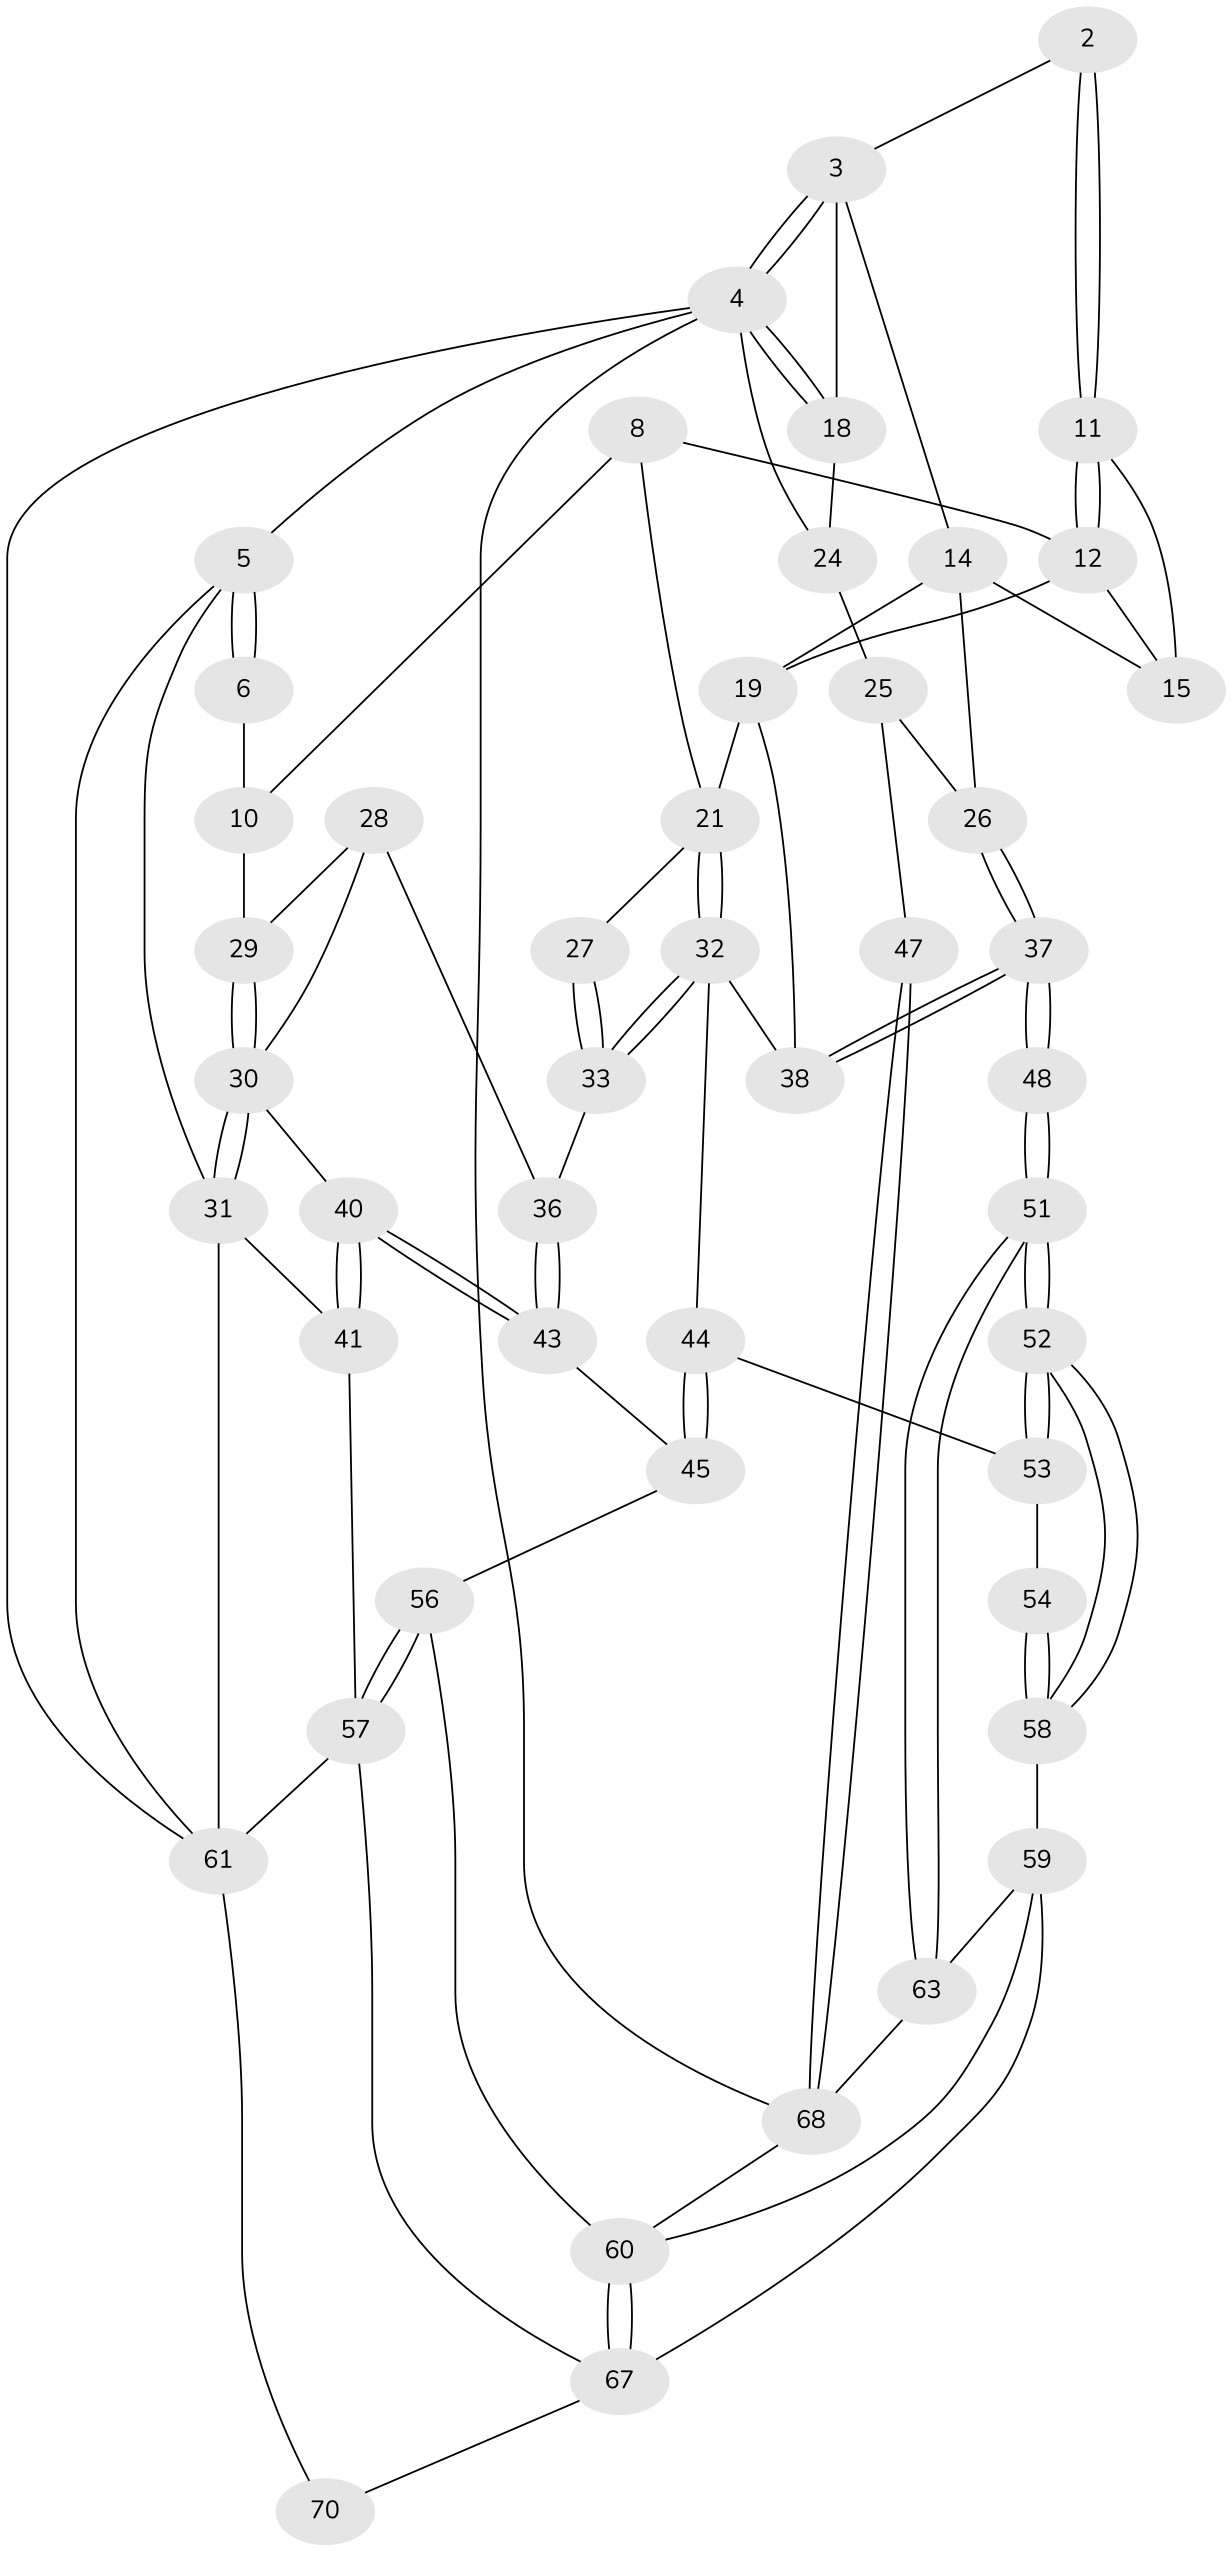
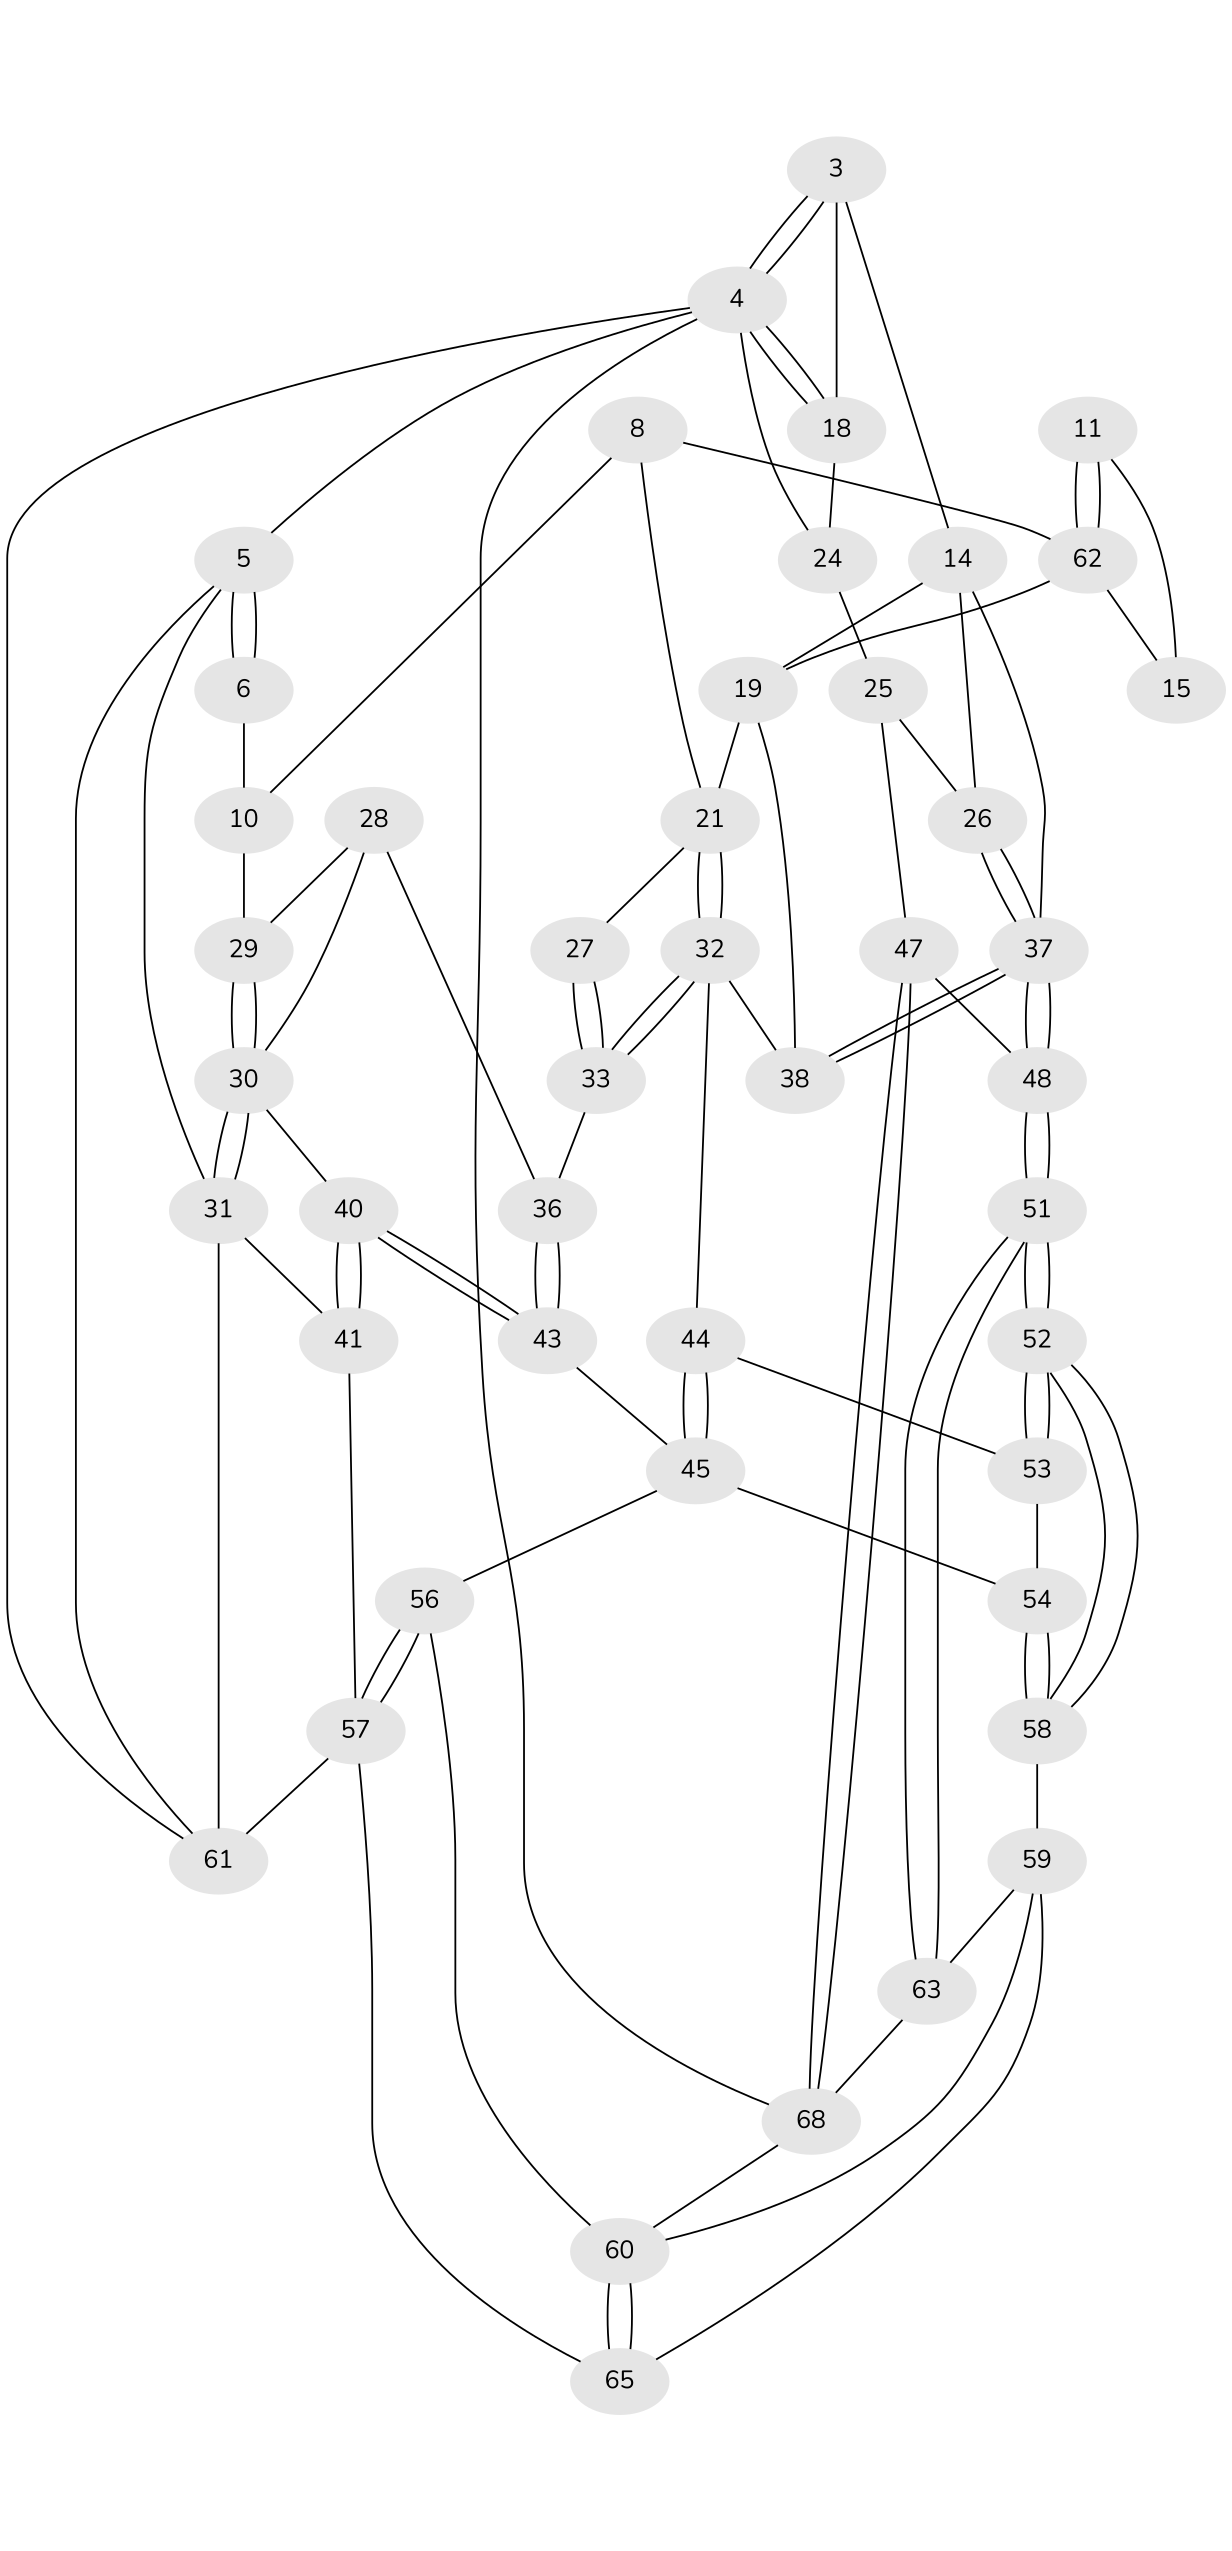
  graph {
    fontname=Nunito
    node [color=gray90 fontname=Nunito style=filled]
    edge [fontname=Nunito]
    3 [super="+13"]
-   2
    11
    8 [super="+9"]
    10 [super="+17"]
-   12 [super="+16"]
+   12 [super="+16" label=62]
    21 [super="+22"]
    4 [super="+50"]
    14 [super="+23"]
    18
    15
    5
    24 [super="+49"]
    61 [super="+62"]
    68 [super="+69"]
    19 [super="+20"]
    26
    6 [super="+7"]
    31 [super="+42"]
    25 [super="+46"]
-   70
    60
    41
    29
    27
    32 [super="+39"]
    30 [super="+35"]
    38
    37
    33
    44
    47
    48
    28 [super="+34"]
    36
    40
    43
    57 [super="+67"]
    45 [super="+55"]
    53
    51
-   65 [super="+66" label=67]
+   65 [super="+66"]
    54
    56
    58
    52
    63
    59 [super="+64"]
    3 -- 4
    3 -- 4
    3 -- 14
    3 -- 18
-   2 -- 3
-   2 -- 11
-   2 -- 11
    11 -- 12
    11 -- 12
    11 -- 15
    8 -- 10
    8 -- 12
    8 -- 21
    10 -- 29
    12 -- 15
    12 -- 19
    21 -- 27
    21 -- 32
    21 -- 32
    4 -- 18
    4 -- 18
    4 -- 5
    4 -- 24
    4 -- 61
    4 -- 68
-   14 -- 15
+   14 -- 37
    14 -- 19
    14 -- 26
    18 -- 24
    5 -- 61
    5 -- 6
    5 -- 6
    5 -- 31
    24 -- 25 [weight=2]
-   61 -- 70
    68 -- 60
    19 -- 21
    19 -- 38
    26 -- 37
    26 -- 37
    6 -- 10 [weight=2]
    31 -- 61
    31 -- 41
    25 -- 26
    25 -- 47
    60 -- 65
    60 -- 65
    41 -- 57
    29 -- 30
    29 -- 30
    27 -- 33
    27 -- 33
    32 -- 38
    32 -- 33
    32 -- 33
    32 -- 44
    30 -- 31
    30 -- 31
    30 -- 40
    37 -- 38
    37 -- 38
    37 -- 48
    37 -- 48
    33 -- 36
    44 -- 45
    44 -- 45
    44 -- 53
    47 -- 68
    47 -- 68
+   47 -- 48
    48 -- 51
    48 -- 51
    28 -- 29
    28 -- 30
    28 -- 36
    36 -- 43
    36 -- 43
    40 -- 41
    40 -- 41
    40 -- 43
    40 -- 43
    43 -- 45
    57 -- 61
    57 -- 65
+   45 -- 54
    45 -- 56
    53 -- 54
    51 -- 52
    51 -- 52
    51 -- 63
    51 -- 63
-   65 -- 70
    54 -- 58
    54 -- 58
    56 -- 60
    56 -- 57
    56 -- 57
    58 -- 59
    52 -- 53
    52 -- 53
    52 -- 58
    52 -- 58
    63 -- 68
    59 -- 60
    59 -- 65
    59 -- 63
  }
